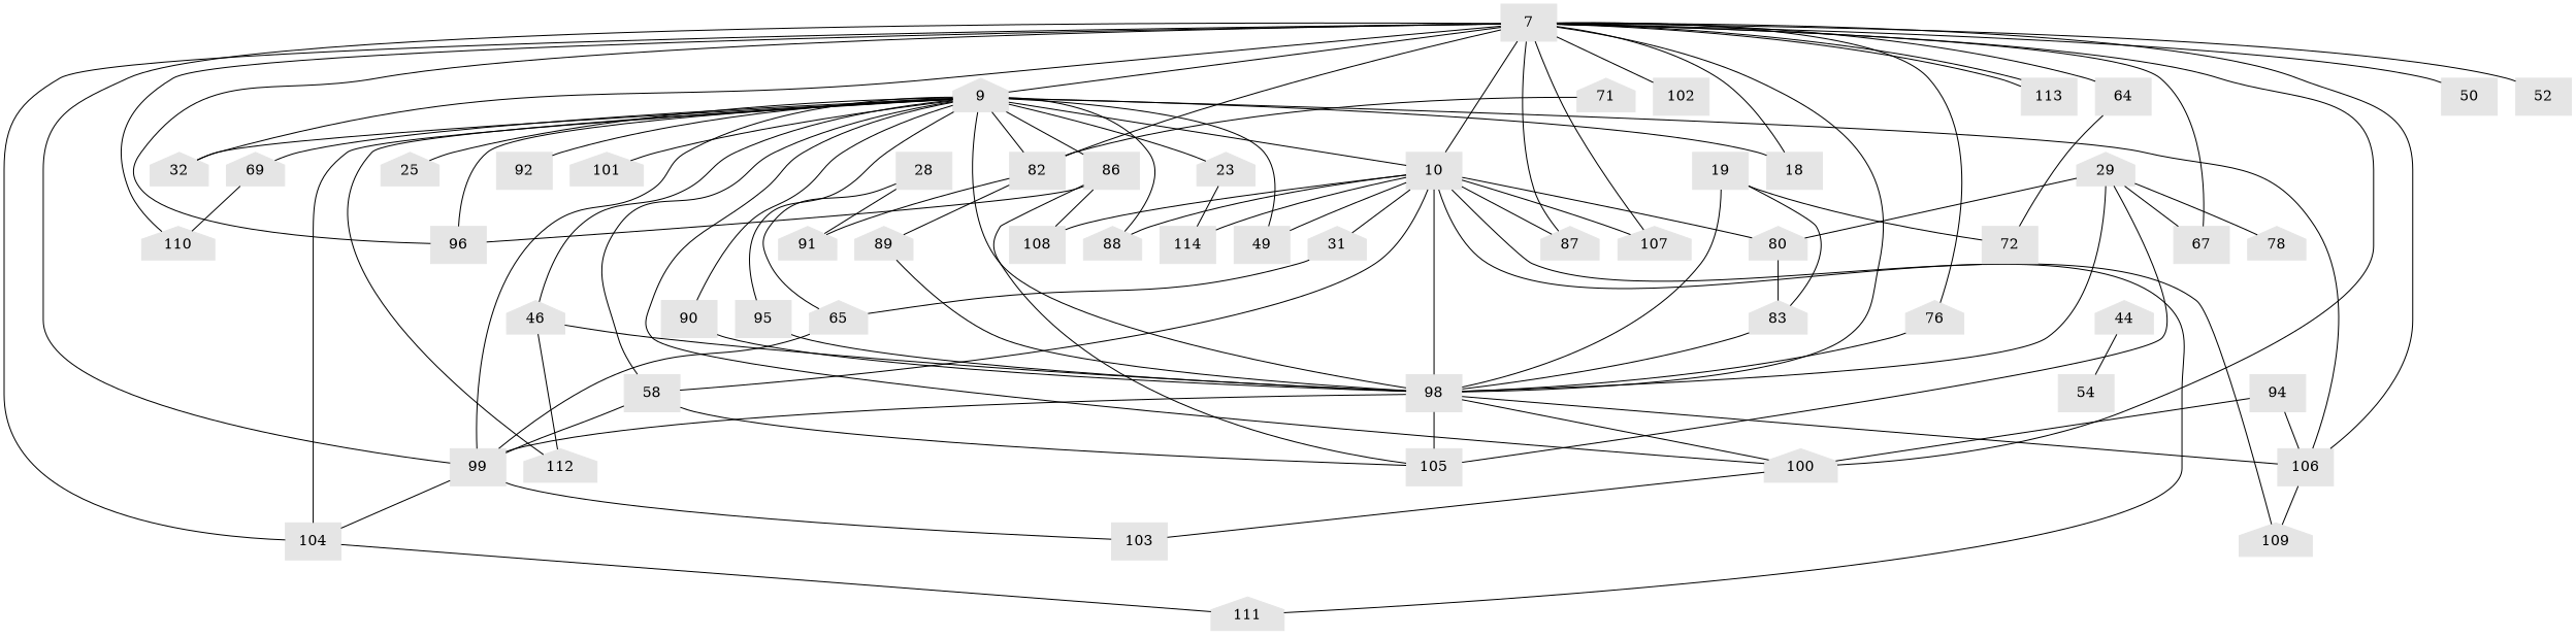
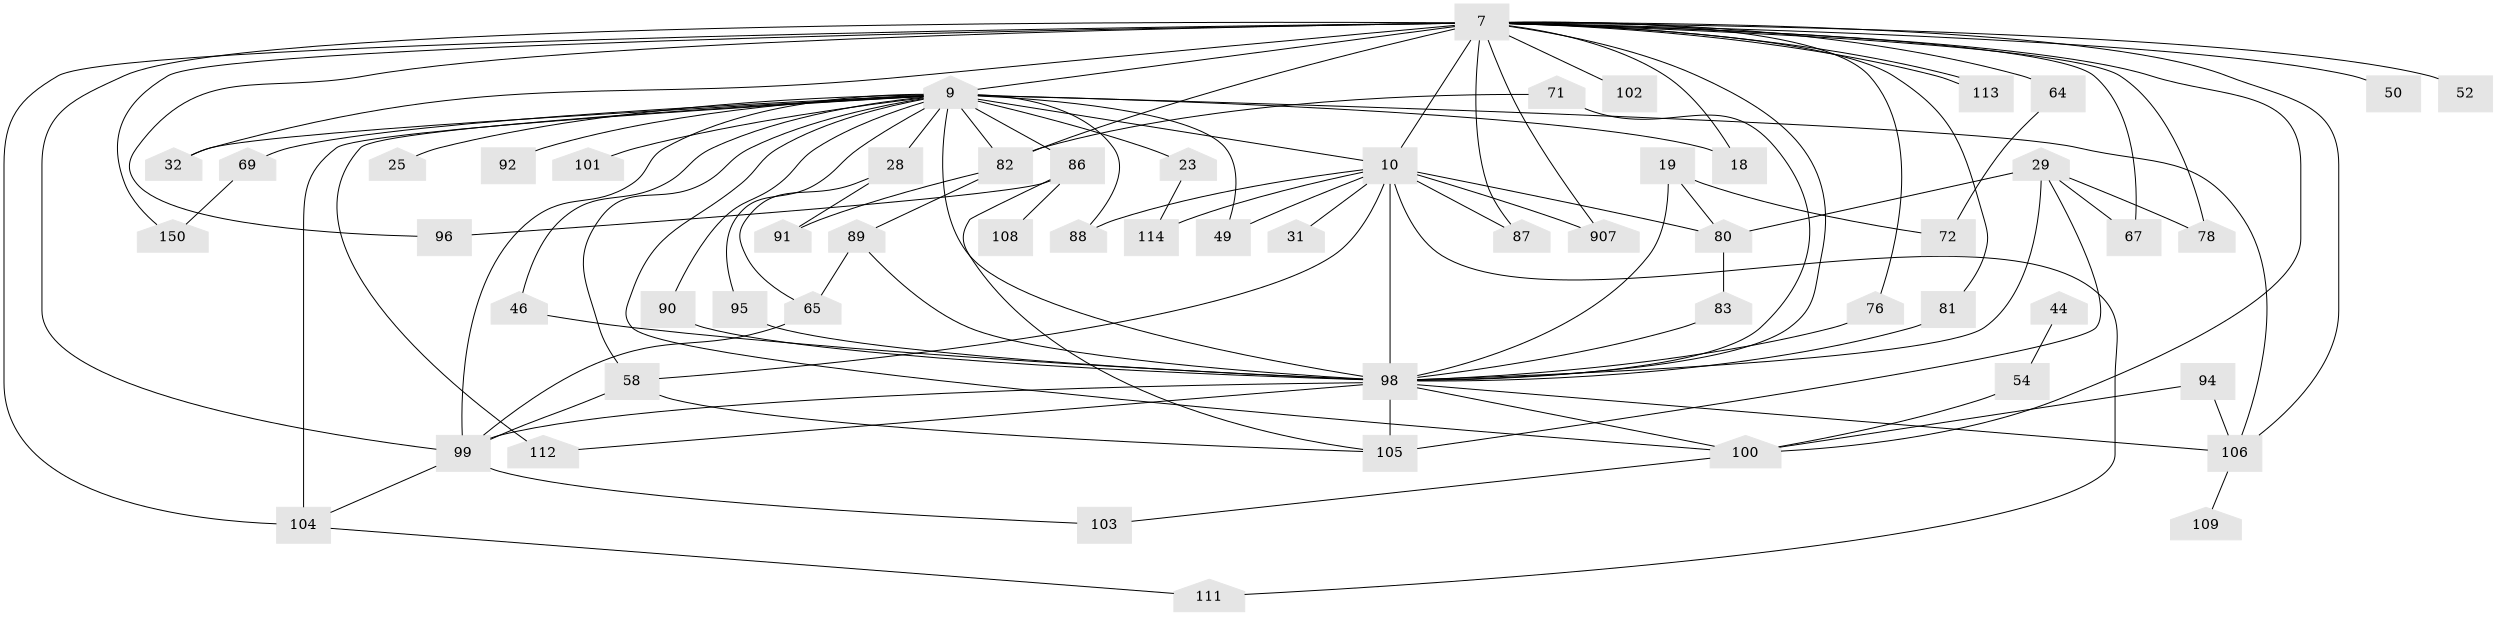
  graph {
    node [color=gray90 shape=box style=filled]
    7 [super="+3"]
    9 [shape=house super="+5"]
    10 [super="+2+6"]
    18
    32 [shape=house]
    50
    52
    64
    67
    76 [shape=house]
    78 [shape=house]
+   81
    82 [super="+66+39"]
    87 [shape=house]
    96
    98 [super="+77+8+70"]
    99 [super="+53+73+75+85"]
    100 [shape=house super="+21+47"]
    102
    104 [super="+91+93"]
    106 [super="+60+68+61"]
-   107 [shape=house super="+74"]
-   110 [shape=house]
+   107 [shape=house super="+74" label=907]
+   110 [shape=house label=150]
    113
    23 [shape=house]
    25 [shape=house]
    28
    46 [shape=house]
    49
    58 [super="+34"]
    69 [shape=house super="+20"]
    86 [super="+84"]
    88 [shape=house]
    90
    92
    95
    101 [shape=house]
    112 [shape=house]
    31 [shape=house]
    80 [shape=house super="+62"]
    108
    109 [shape=house]
    111 [shape=house]
    114
    72
    n46 [label=91 shape=house]
    89 [shape=house]
    105 [super="+43"]
    103
    65 [shape=house super="+42+45"]
    44 [shape=house]
    54
    83 [shape=house]
    19
    29 [shape=house super="+26"]
    71 [shape=house]
    94
    7 -- 9 [weight=6]
    7 -- 10 [weight=6]
    7 -- 18
    7 -- 32
    7 -- 50 [weight=2]
    7 -- 52 [weight=2]
    7 -- 64 [weight=2]
    7 -- 67
    7 -- 76
+   7 -- 78
+   7 -- 81
    7 -- 82 [weight=3]
    7 -- 87
    7 -- 96
    7 -- 98 [weight=4]
    7 -- 99 [weight=5]
    7 -- 100 [weight=3]
    7 -- 102 [weight=2]
    7 -- 104
    7 -- 106
    7 -- 107 [weight=2]
    7 -- 110
    7 -- 113
    7 -- 113
    9 -- 10 [weight=9]
    9 -- 18
    9 -- 32
    9 -- 82 [weight=2]
    9 -- 98 [weight=10]
    9 -- 99 [weight=4]
    9 -- 100 [weight=3]
    9 -- 104 [weight=6]
    9 -- 106 [weight=4]
    9 -- 23 [weight=2]
    9 -- 25 [weight=2]
-   9 -- 96 [weight=2]
+   9 -- 28 [weight=2]
    9 -- 46
    9 -- 49
    9 -- 58
    9 -- 69 [weight=3]
    9 -- 86 [weight=2]
    9 -- 88
    9 -- 90
    9 -- 92 [weight=2]
    9 -- 95
    9 -- 101
    9 -- 112
    10 -- 87
    10 -- 98 [weight=8]
    10 -- 107
    10 -- 49
    10 -- 58
    10 -- 88
    10 -- 31 [weight=2]
    10 -- 80
-   10 -- 108
-   10 -- 109
    10 -- 111
    10 -- 114
    64 -- 72
    76 -- 98
+   81 -- 98
    82 -- n46
    82 -- 89
    98 -- 99 [weight=3]
    98 -- 100
    98 -- 106 [weight=3]
-   46 -- 112
+   98 -- 112
    98 -- 105 [weight=2]
    99 -- 104
    99 -- 103
    100 -- 103
    104 -- 111
    106 -- 109
    23 -- 114
    28 -- n46
    28 -- 65
    46 -- 98
    58 -- 99
    58 -- 105
    69 -- 110
    86 -- 96
    86 -- 108
    86 -- 105
    90 -- 98
    95 -- 98
-   31 -- 65
+   89 -- 65
    80 -- 83
    89 -- 98
    65 -- 99 [weight=2]
    44 -- 54
+   54 -- 100
    83 -- 98
    19 -- 98 [weight=2]
-   19 -- 83
+   19 -- 80
    19 -- 72
    29 -- 67
    29 -- 78
    29 -- 98 [weight=3]
    29 -- 80 [weight=2]
    29 -- 105
    71 -- 82
+   71 -- 98
    94 -- 100
    94 -- 106
  }
